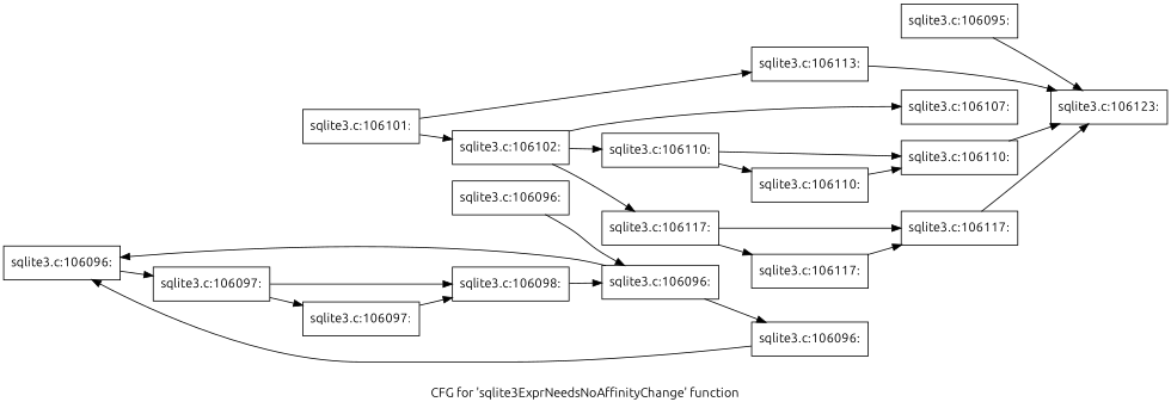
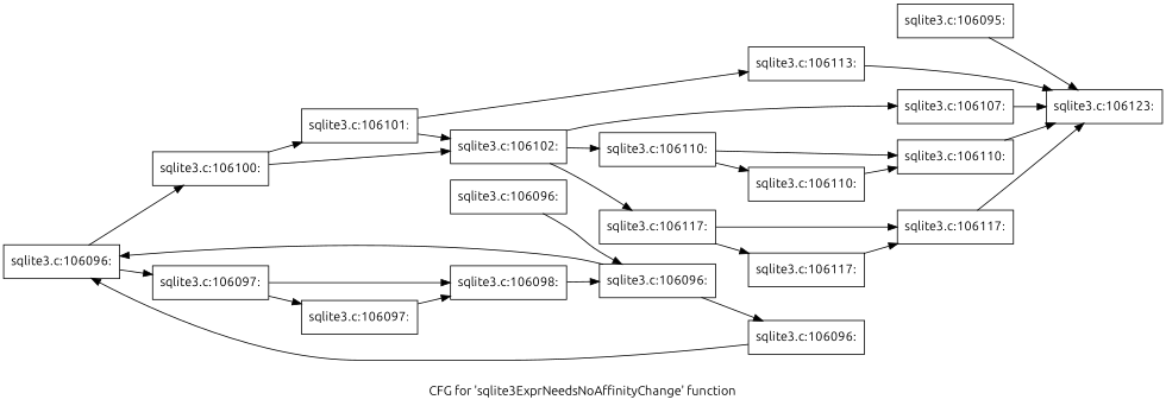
  digraph {
    fontname=Ubuntu
    label="CFG for 'sqlite3ExprNeedsNoAffinityChange' function"
    rankdir=LR
    node [fontname=Ubuntu shape=record]
    edge [fontname=Ubuntu]
    n1 [label="{sqlite3.c:106095:}"]
    n2 [label="{sqlite3.c:106123:}"]
    n3 [label="{sqlite3.c:106096:}"]
    n4 [label="{sqlite3.c:106096:}"]
    n5 [label="{sqlite3.c:106096:}"]
    n6 [label="{sqlite3.c:106096:}"]
    n7 [label="{sqlite3.c:106097:}"]
+   n8 [label="{sqlite3.c:106100:}"]
    n9 [label="{sqlite3.c:106097:}"]
    n10 [label="{sqlite3.c:106098:}"]
    n11 [label="{sqlite3.c:106101:}"]
    n12 [label="{sqlite3.c:106102:}"]
    n13 [label="{sqlite3.c:106113:}"]
    n14 [label="{sqlite3.c:106107:}"]
    n15 [label="{sqlite3.c:106110:}"]
    n16 [label="{sqlite3.c:106117:}"]
    n17 [label="{sqlite3.c:106110:}"]
    n18 [label="{sqlite3.c:106110:}"]
    n19 [label="{sqlite3.c:106117:}"]
    n20 [label="{sqlite3.c:106117:}"]
    n1 -> n2
    n3 -> n4
    n4 -> n5
    n4 -> n6
    n5 -> n7
+   n5 -> n8
    n6 -> n5
    n7 -> n9
    n7 -> n10
+   n8 -> n11
+   n8 -> n12
    n9 -> n10
    n10 -> n4
    n11 -> n12
    n11 -> n13
    n12 -> n14
    n12 -> n15
    n12 -> n16
    n13 -> n2
+   n14 -> n2
    n15 -> n17
    n15 -> n18
    n16 -> n19
    n16 -> n20
    n17 -> n2
    n18 -> n17
    n19 -> n20
    n20 -> n2
  }
